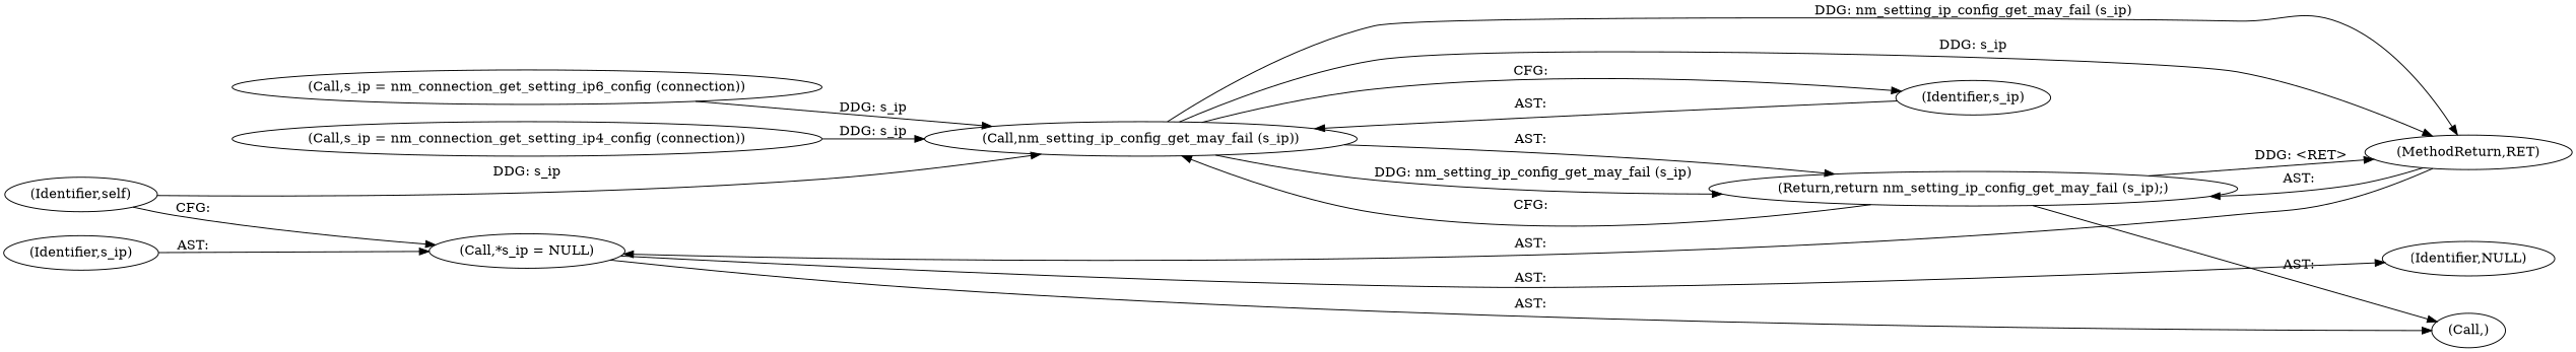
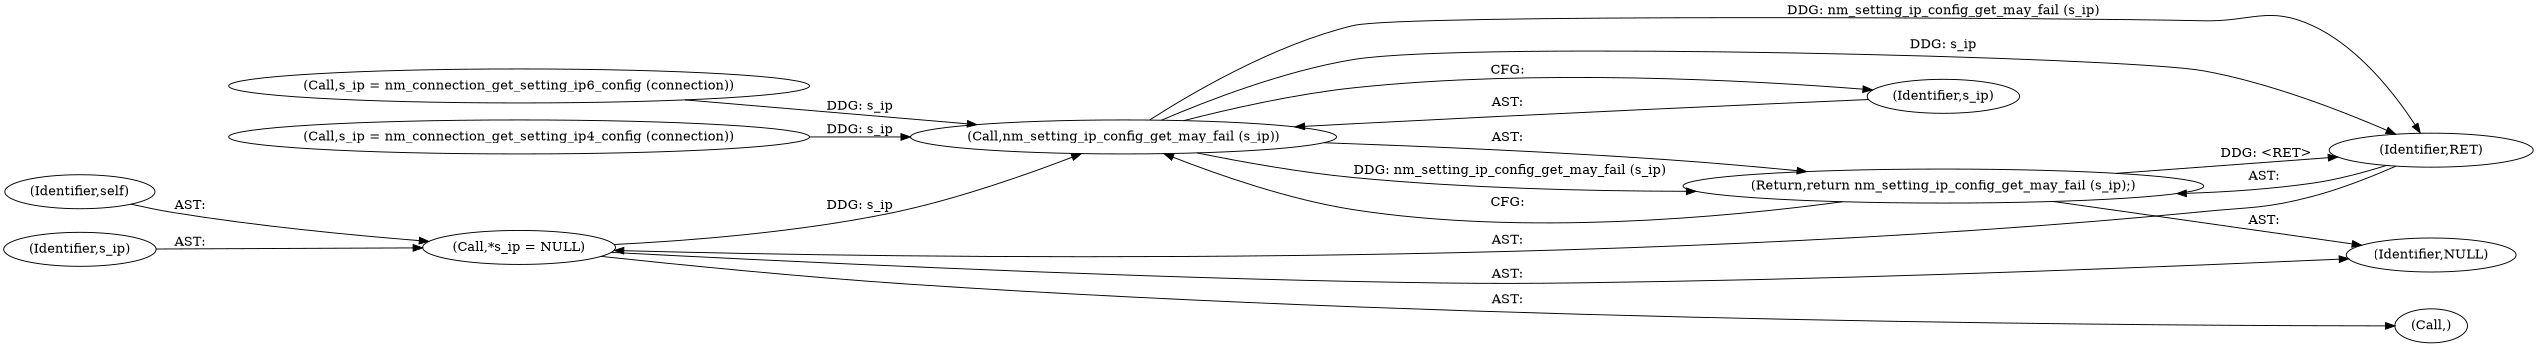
  digraph {
    rankdir=LR
    n1 [label="(Call,*s_ip = NULL)"]
    n2 [label="(Call,nm_setting_ip_config_get_may_fail (s_ip))"]
    n3 [label="(Call,)"]
    n4 [label="(Identifier,NULL)"]
    n5 [label="(Return,return nm_setting_ip_config_get_may_fail (s_ip);)"]
-   n6 [label="(MethodReturn,RET)"]
+   n6 [label="(Identifier,RET)"]
    n7 [label="(Identifier,s_ip)"]
    n8 [label="(Call,s_ip = nm_connection_get_setting_ip6_config (connection))"]
    n9 [label="(Identifier,s_ip)"]
    n10 [label="(Call,s_ip = nm_connection_get_setting_ip4_config (connection))"]
    n11 [label="(Identifier,self)"]
-   n11 -> n2 [label="DDG: s_ip"]
+   n1 -> n2 [label="DDG: s_ip"]
    n1 -> n3 [label="AST: "]
    n1 -> n4 [label="AST: "]
    n2 -> n5 [label="AST: "]
    n2 -> n5 [label="DDG: nm_setting_ip_config_get_may_fail (s_ip)"]
    n2 -> n6 [label="DDG: nm_setting_ip_config_get_may_fail (s_ip)"]
    n2 -> n6 [label="DDG: s_ip"]
    n2 -> n7 [label="CFG: "]
    n5 -> n2 [label="CFG: "]
-   n5 -> n3 [label="AST: "]
+   n5 -> n4 [label="AST: "]
    n5 -> n6 [label="DDG: <RET>"]
    n6 -> n1 [label="AST: "]
    n6 -> n5 [label="AST: "]
    n7 -> n2 [label="AST: "]
    n8 -> n2 [label="DDG: s_ip"]
    n9 -> n1 [label="AST: "]
    n10 -> n2 [label="DDG: s_ip"]
-   n11 -> n1 [label="CFG: "]
+   n11 -> n1 [label="AST: "]
  }
